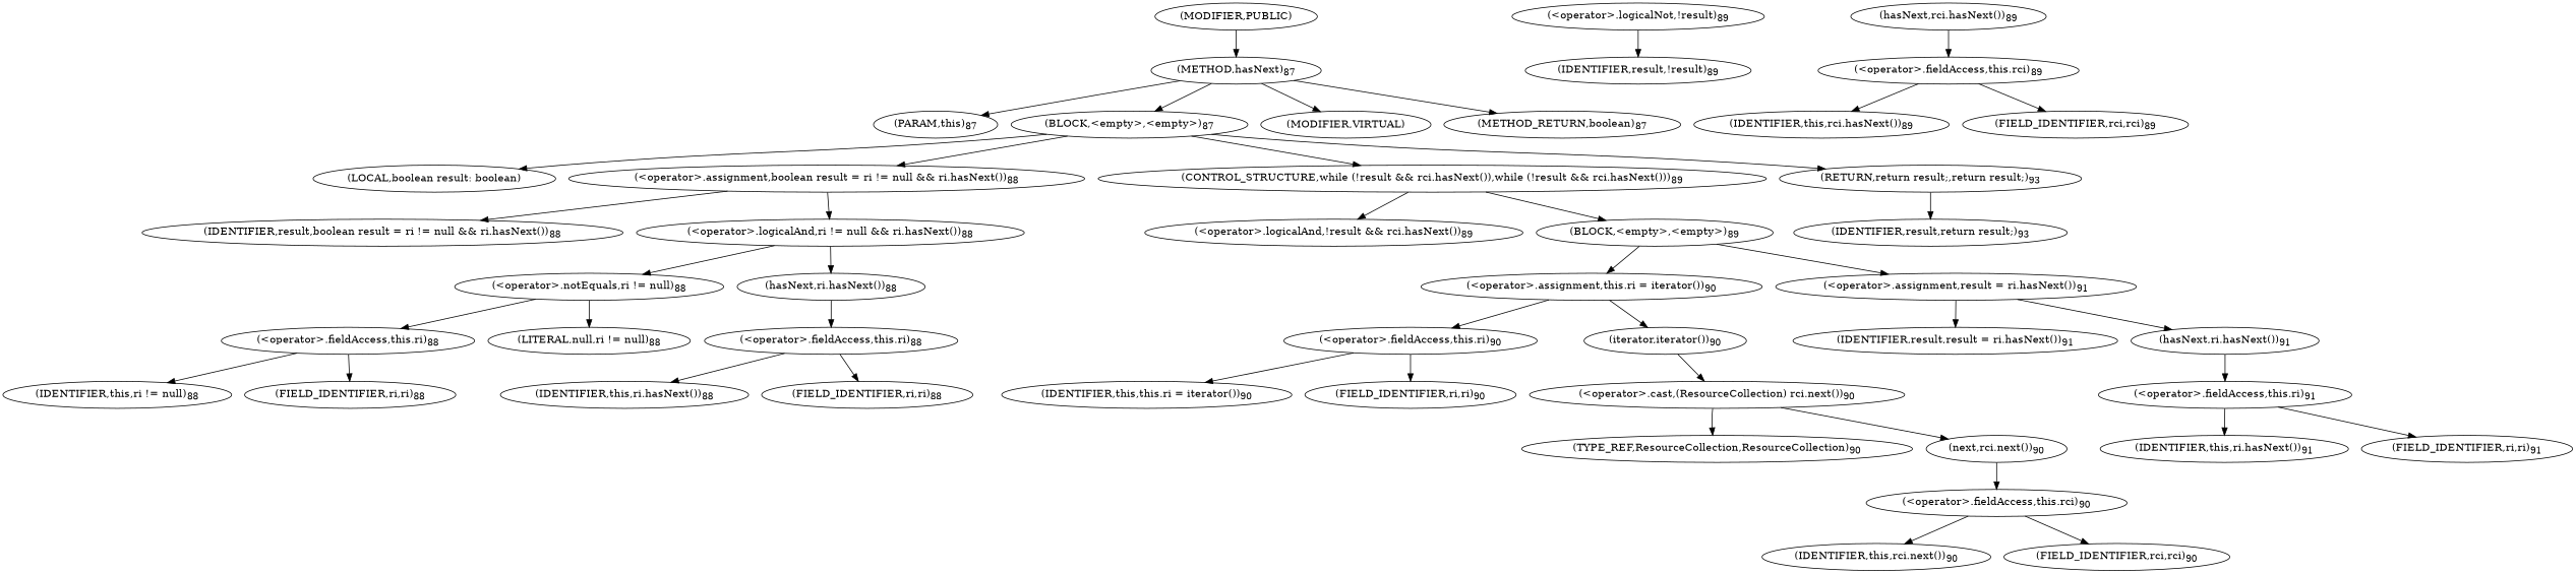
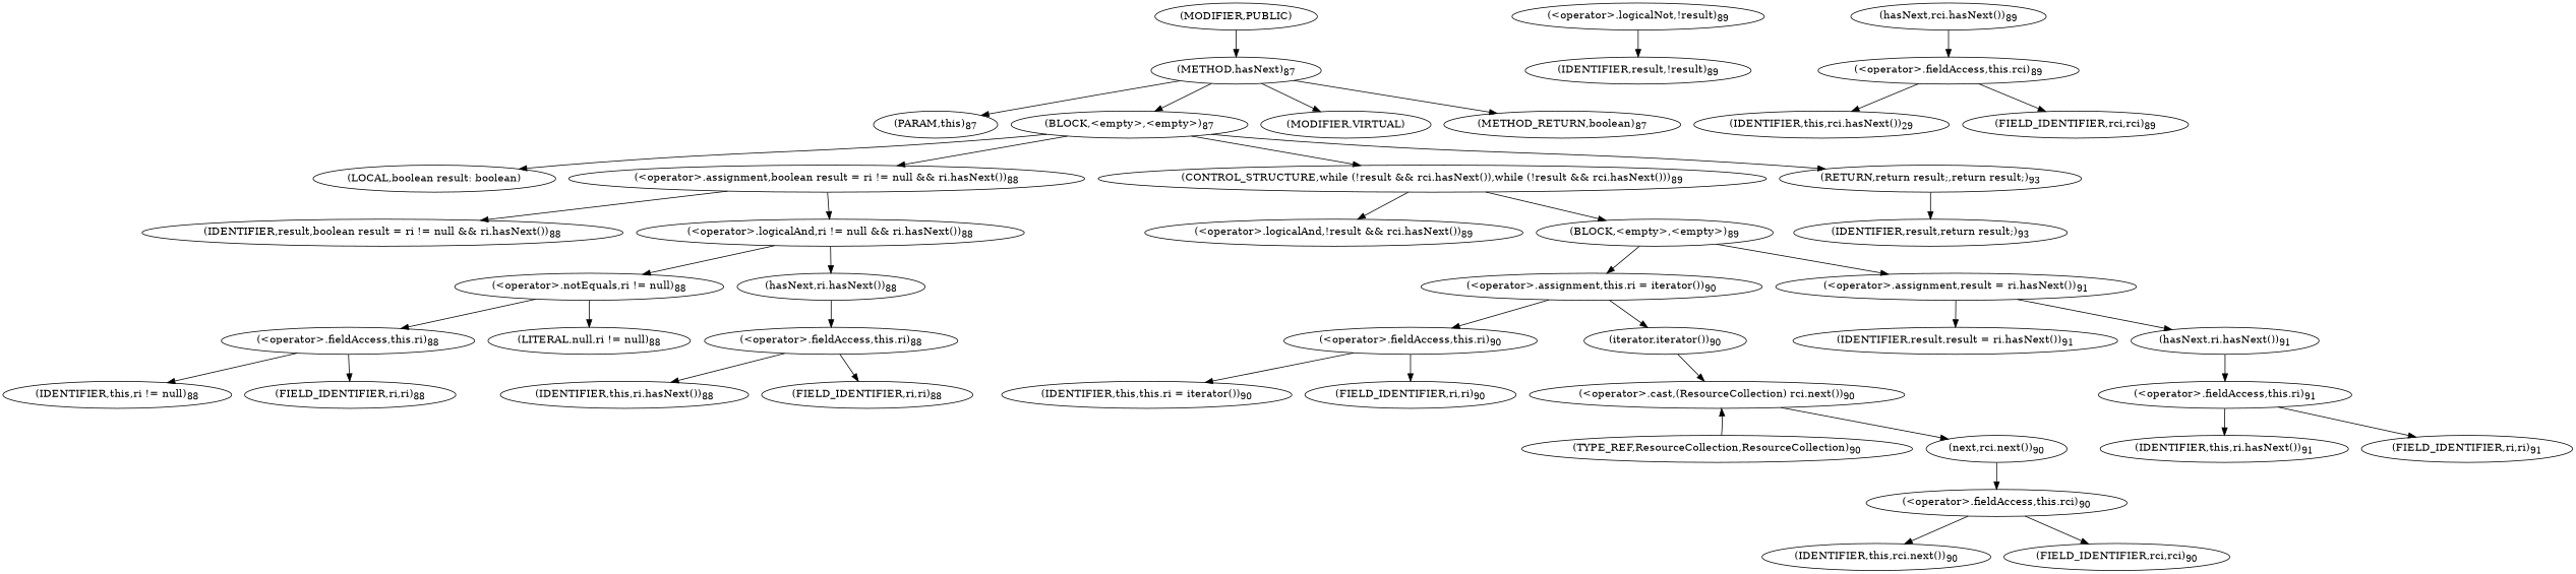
  digraph {
    n1 [label=<(METHOD,hasNext)<SUB>87</SUB>>]
    n2 [label=<(PARAM,this)<SUB>87</SUB>>]
    n3 [label=<(BLOCK,&lt;empty&gt;,&lt;empty&gt;)<SUB>87</SUB>>]
    n4 [label=<(MODIFIER,VIRTUAL)>]
    n5 [label=<(METHOD_RETURN,boolean)<SUB>87</SUB>>]
    n6 [label=<(LOCAL,boolean result: boolean)>]
    n7 [label=<(&lt;operator&gt;.assignment,boolean result = ri != null &amp;&amp; ri.hasNext())<SUB>88</SUB>>]
    n8 [label=<(CONTROL_STRUCTURE,while (!result &amp;&amp; rci.hasNext()),while (!result &amp;&amp; rci.hasNext()))<SUB>89</SUB>>]
    n9 [label=<(RETURN,return result;,return result;)<SUB>93</SUB>>]
    n10 [label=<(MODIFIER,PUBLIC)>]
    n11 [label=<(IDENTIFIER,result,boolean result = ri != null &amp;&amp; ri.hasNext())<SUB>88</SUB>>]
    n12 [label=<(&lt;operator&gt;.logicalAnd,ri != null &amp;&amp; ri.hasNext())<SUB>88</SUB>>]
    n13 [label=<(&lt;operator&gt;.logicalAnd,!result &amp;&amp; rci.hasNext())<SUB>89</SUB>>]
    n14 [label=<(BLOCK,&lt;empty&gt;,&lt;empty&gt;)<SUB>89</SUB>>]
    n15 [label=<(IDENTIFIER,result,return result;)<SUB>93</SUB>>]
    n16 [label=<(&lt;operator&gt;.notEquals,ri != null)<SUB>88</SUB>>]
    n17 [label=<(hasNext,ri.hasNext())<SUB>88</SUB>>]
    n18 [label=<(&lt;operator&gt;.fieldAccess,this.ri)<SUB>88</SUB>>]
    n19 [label=<(LITERAL,null,ri != null)<SUB>88</SUB>>]
    n20 [label=<(&lt;operator&gt;.fieldAccess,this.ri)<SUB>88</SUB>>]
    n21 [label=<(IDENTIFIER,this,ri != null)<SUB>88</SUB>>]
    n22 [label=<(FIELD_IDENTIFIER,ri,ri)<SUB>88</SUB>>]
    n23 [label=<(IDENTIFIER,this,ri.hasNext())<SUB>88</SUB>>]
    n24 [label=<(FIELD_IDENTIFIER,ri,ri)<SUB>88</SUB>>]
    n25 [label=<(&lt;operator&gt;.assignment,this.ri = iterator())<SUB>90</SUB>>]
    n26 [label=<(&lt;operator&gt;.assignment,result = ri.hasNext())<SUB>91</SUB>>]
    n27 [label=<(&lt;operator&gt;.logicalNot,!result)<SUB>89</SUB>>]
    n28 [label=<(IDENTIFIER,result,!result)<SUB>89</SUB>>]
    n29 [label=<(hasNext,rci.hasNext())<SUB>89</SUB>>]
    n30 [label=<(&lt;operator&gt;.fieldAccess,this.rci)<SUB>89</SUB>>]
-   n31 [label=<(IDENTIFIER,this,rci.hasNext())<SUB>89</SUB>>]
+   n31 [label=<(IDENTIFIER,this,rci.hasNext())<SUB>29</SUB>>]
    n32 [label=<(FIELD_IDENTIFIER,rci,rci)<SUB>89</SUB>>]
    n33 [label=<(&lt;operator&gt;.fieldAccess,this.ri)<SUB>90</SUB>>]
    n34 [label=<(iterator,iterator())<SUB>90</SUB>>]
    n35 [label=<(IDENTIFIER,result,result = ri.hasNext())<SUB>91</SUB>>]
    n36 [label=<(hasNext,ri.hasNext())<SUB>91</SUB>>]
    n37 [label=<(IDENTIFIER,this,this.ri = iterator())<SUB>90</SUB>>]
    n38 [label=<(FIELD_IDENTIFIER,ri,ri)<SUB>90</SUB>>]
    n39 [label=<(&lt;operator&gt;.cast,(ResourceCollection) rci.next())<SUB>90</SUB>>]
    n40 [label=<(TYPE_REF,ResourceCollection,ResourceCollection)<SUB>90</SUB>>]
    n41 [label=<(next,rci.next())<SUB>90</SUB>>]
    n42 [label=<(&lt;operator&gt;.fieldAccess,this.rci)<SUB>90</SUB>>]
    n43 [label=<(IDENTIFIER,this,rci.next())<SUB>90</SUB>>]
    n44 [label=<(FIELD_IDENTIFIER,rci,rci)<SUB>90</SUB>>]
    n45 [label=<(&lt;operator&gt;.fieldAccess,this.ri)<SUB>91</SUB>>]
    n46 [label=<(IDENTIFIER,this,ri.hasNext())<SUB>91</SUB>>]
    n47 [label=<(FIELD_IDENTIFIER,ri,ri)<SUB>91</SUB>>]
    n1 -> n2
    n1 -> n3
    n1 -> n4
    n1 -> n5
    n3 -> n6
    n3 -> n7
    n3 -> n8
    n3 -> n9
    n7 -> n11
    n7 -> n12
    n8 -> n13
    n8 -> n14
    n9 -> n15
    n10 -> n1
    n12 -> n16
    n12 -> n17
    n14 -> n25
    n14 -> n26
    n16 -> n18
    n16 -> n19
    n17 -> n20
    n18 -> n21
    n18 -> n22
    n20 -> n23
    n20 -> n24
    n25 -> n33
    n25 -> n34
    n26 -> n35
    n26 -> n36
    n27 -> n28
    n29 -> n30
    n30 -> n31
    n30 -> n32
    n33 -> n37
    n33 -> n38
    n34 -> n39
    n36 -> n45
-   n39 -> n40
+   n40 -> n39
    n39 -> n41
    n41 -> n42
    n42 -> n43
    n42 -> n44
    n45 -> n46
    n45 -> n47
  }
